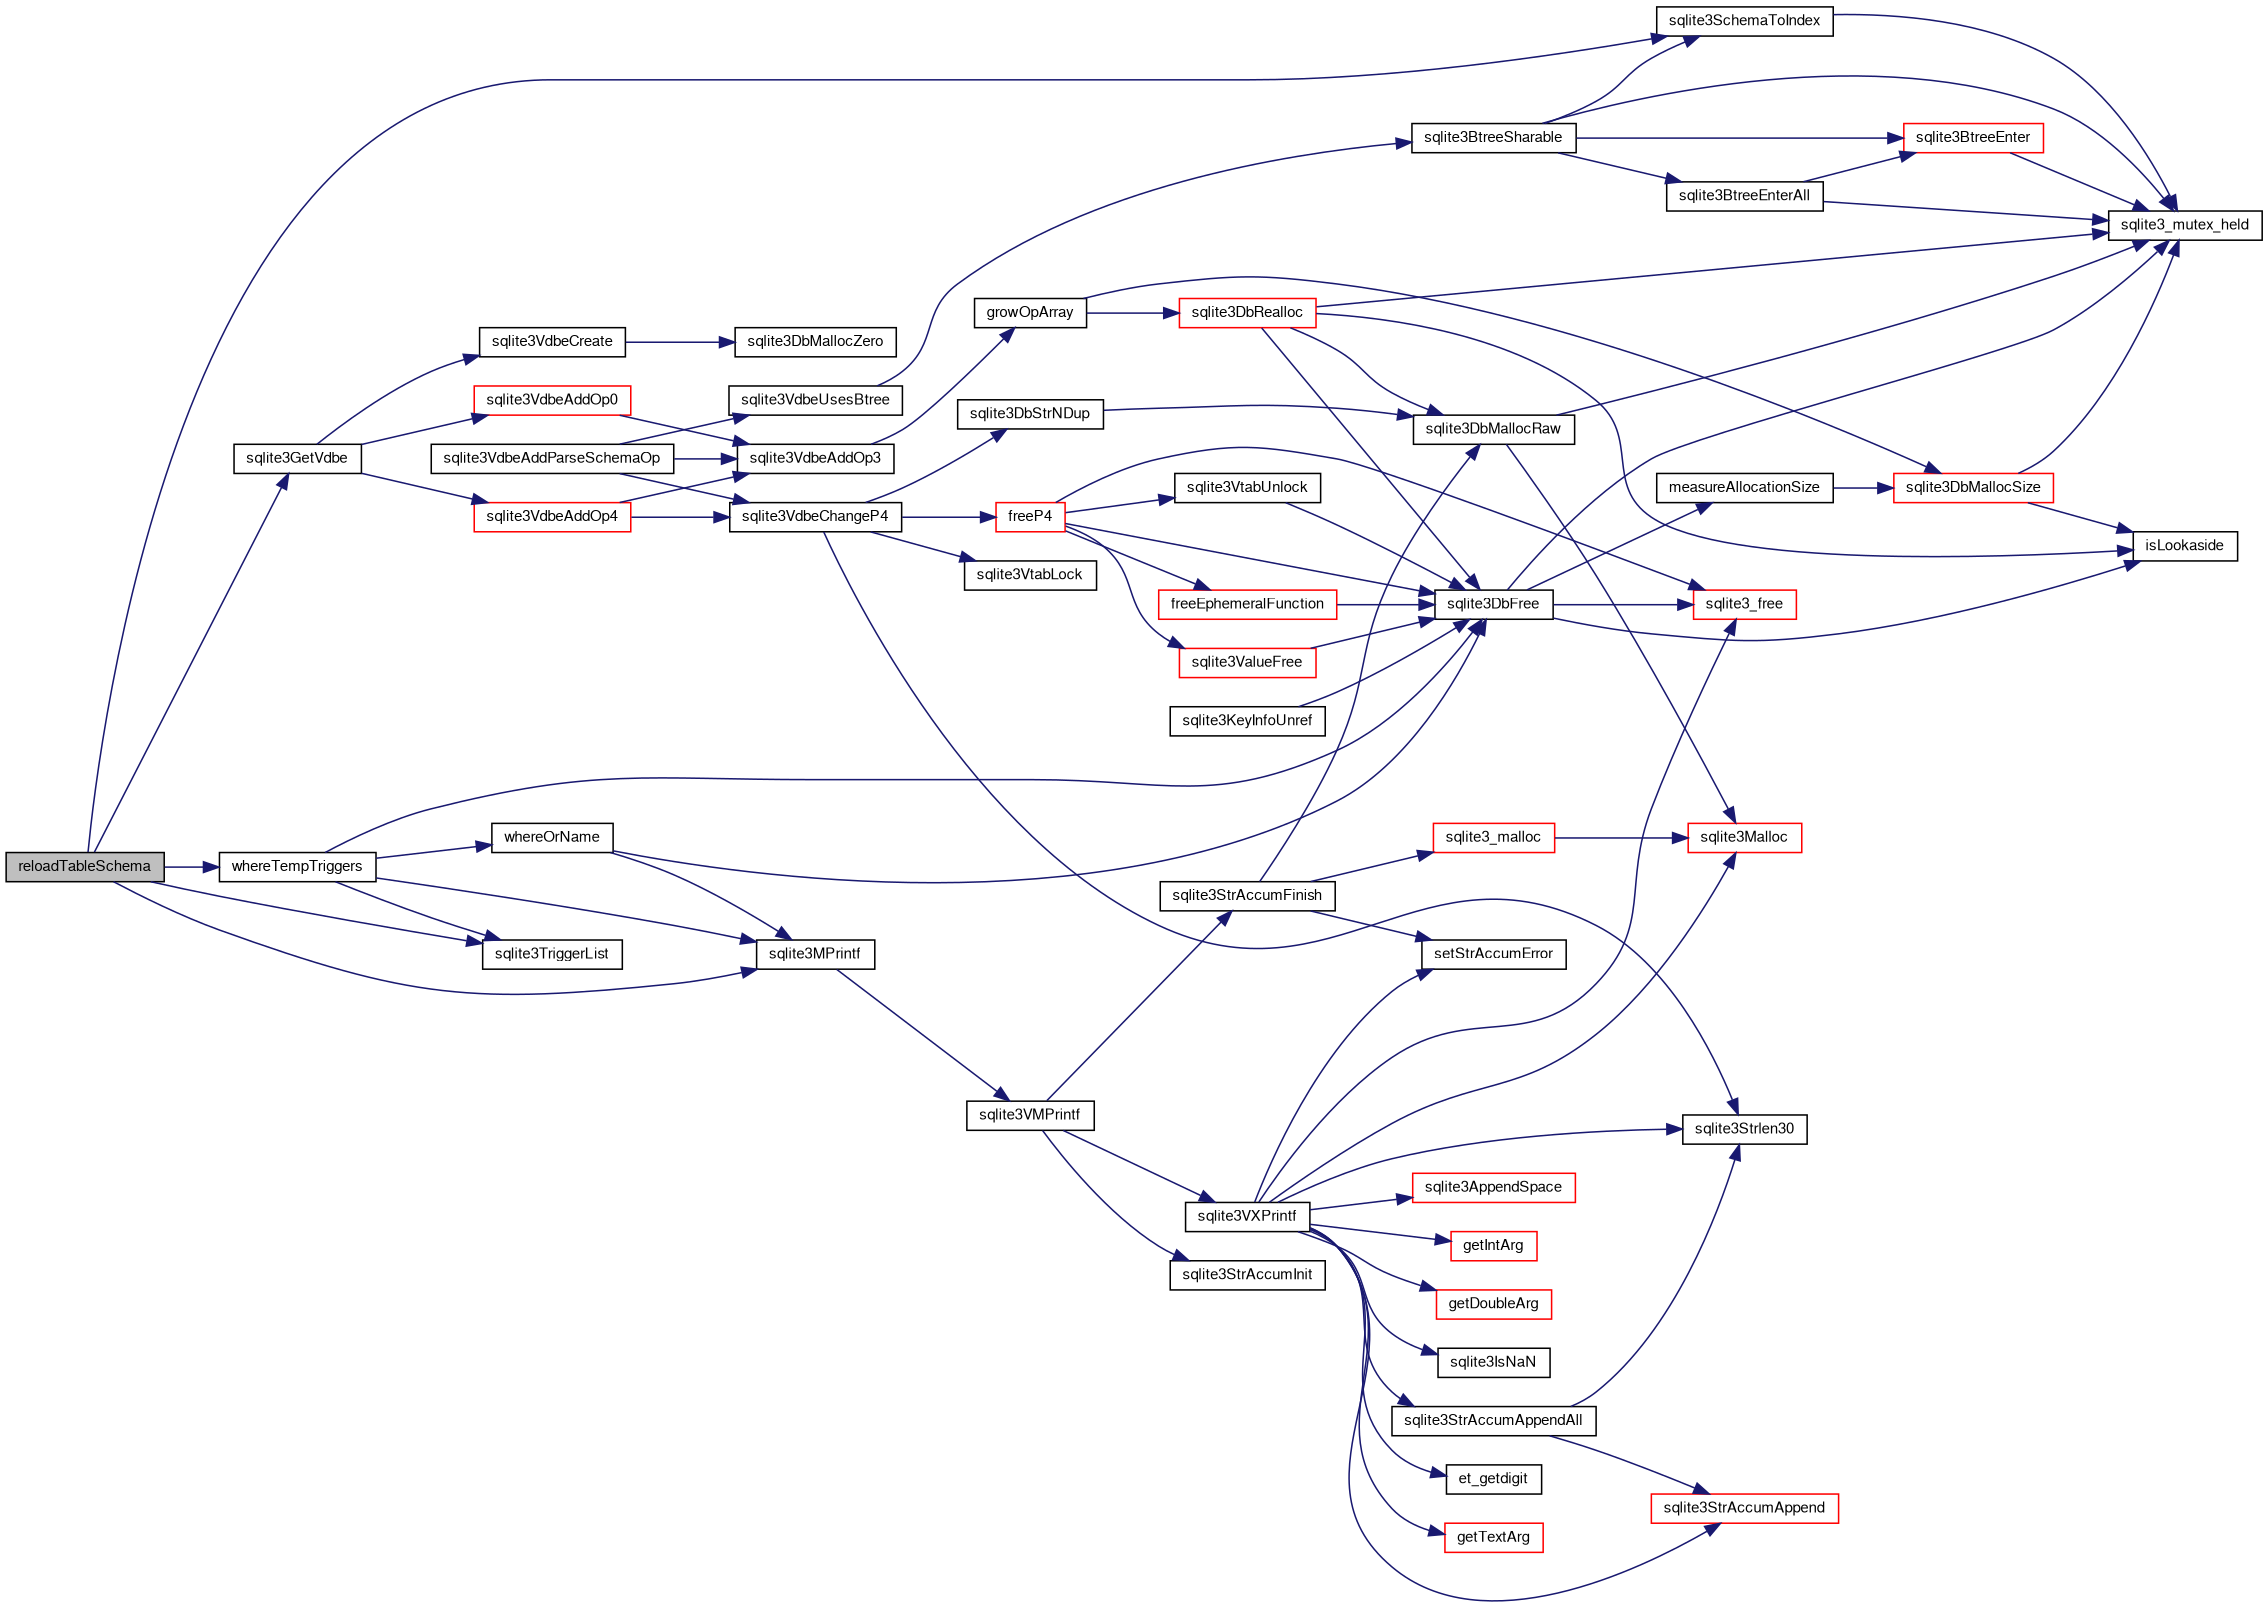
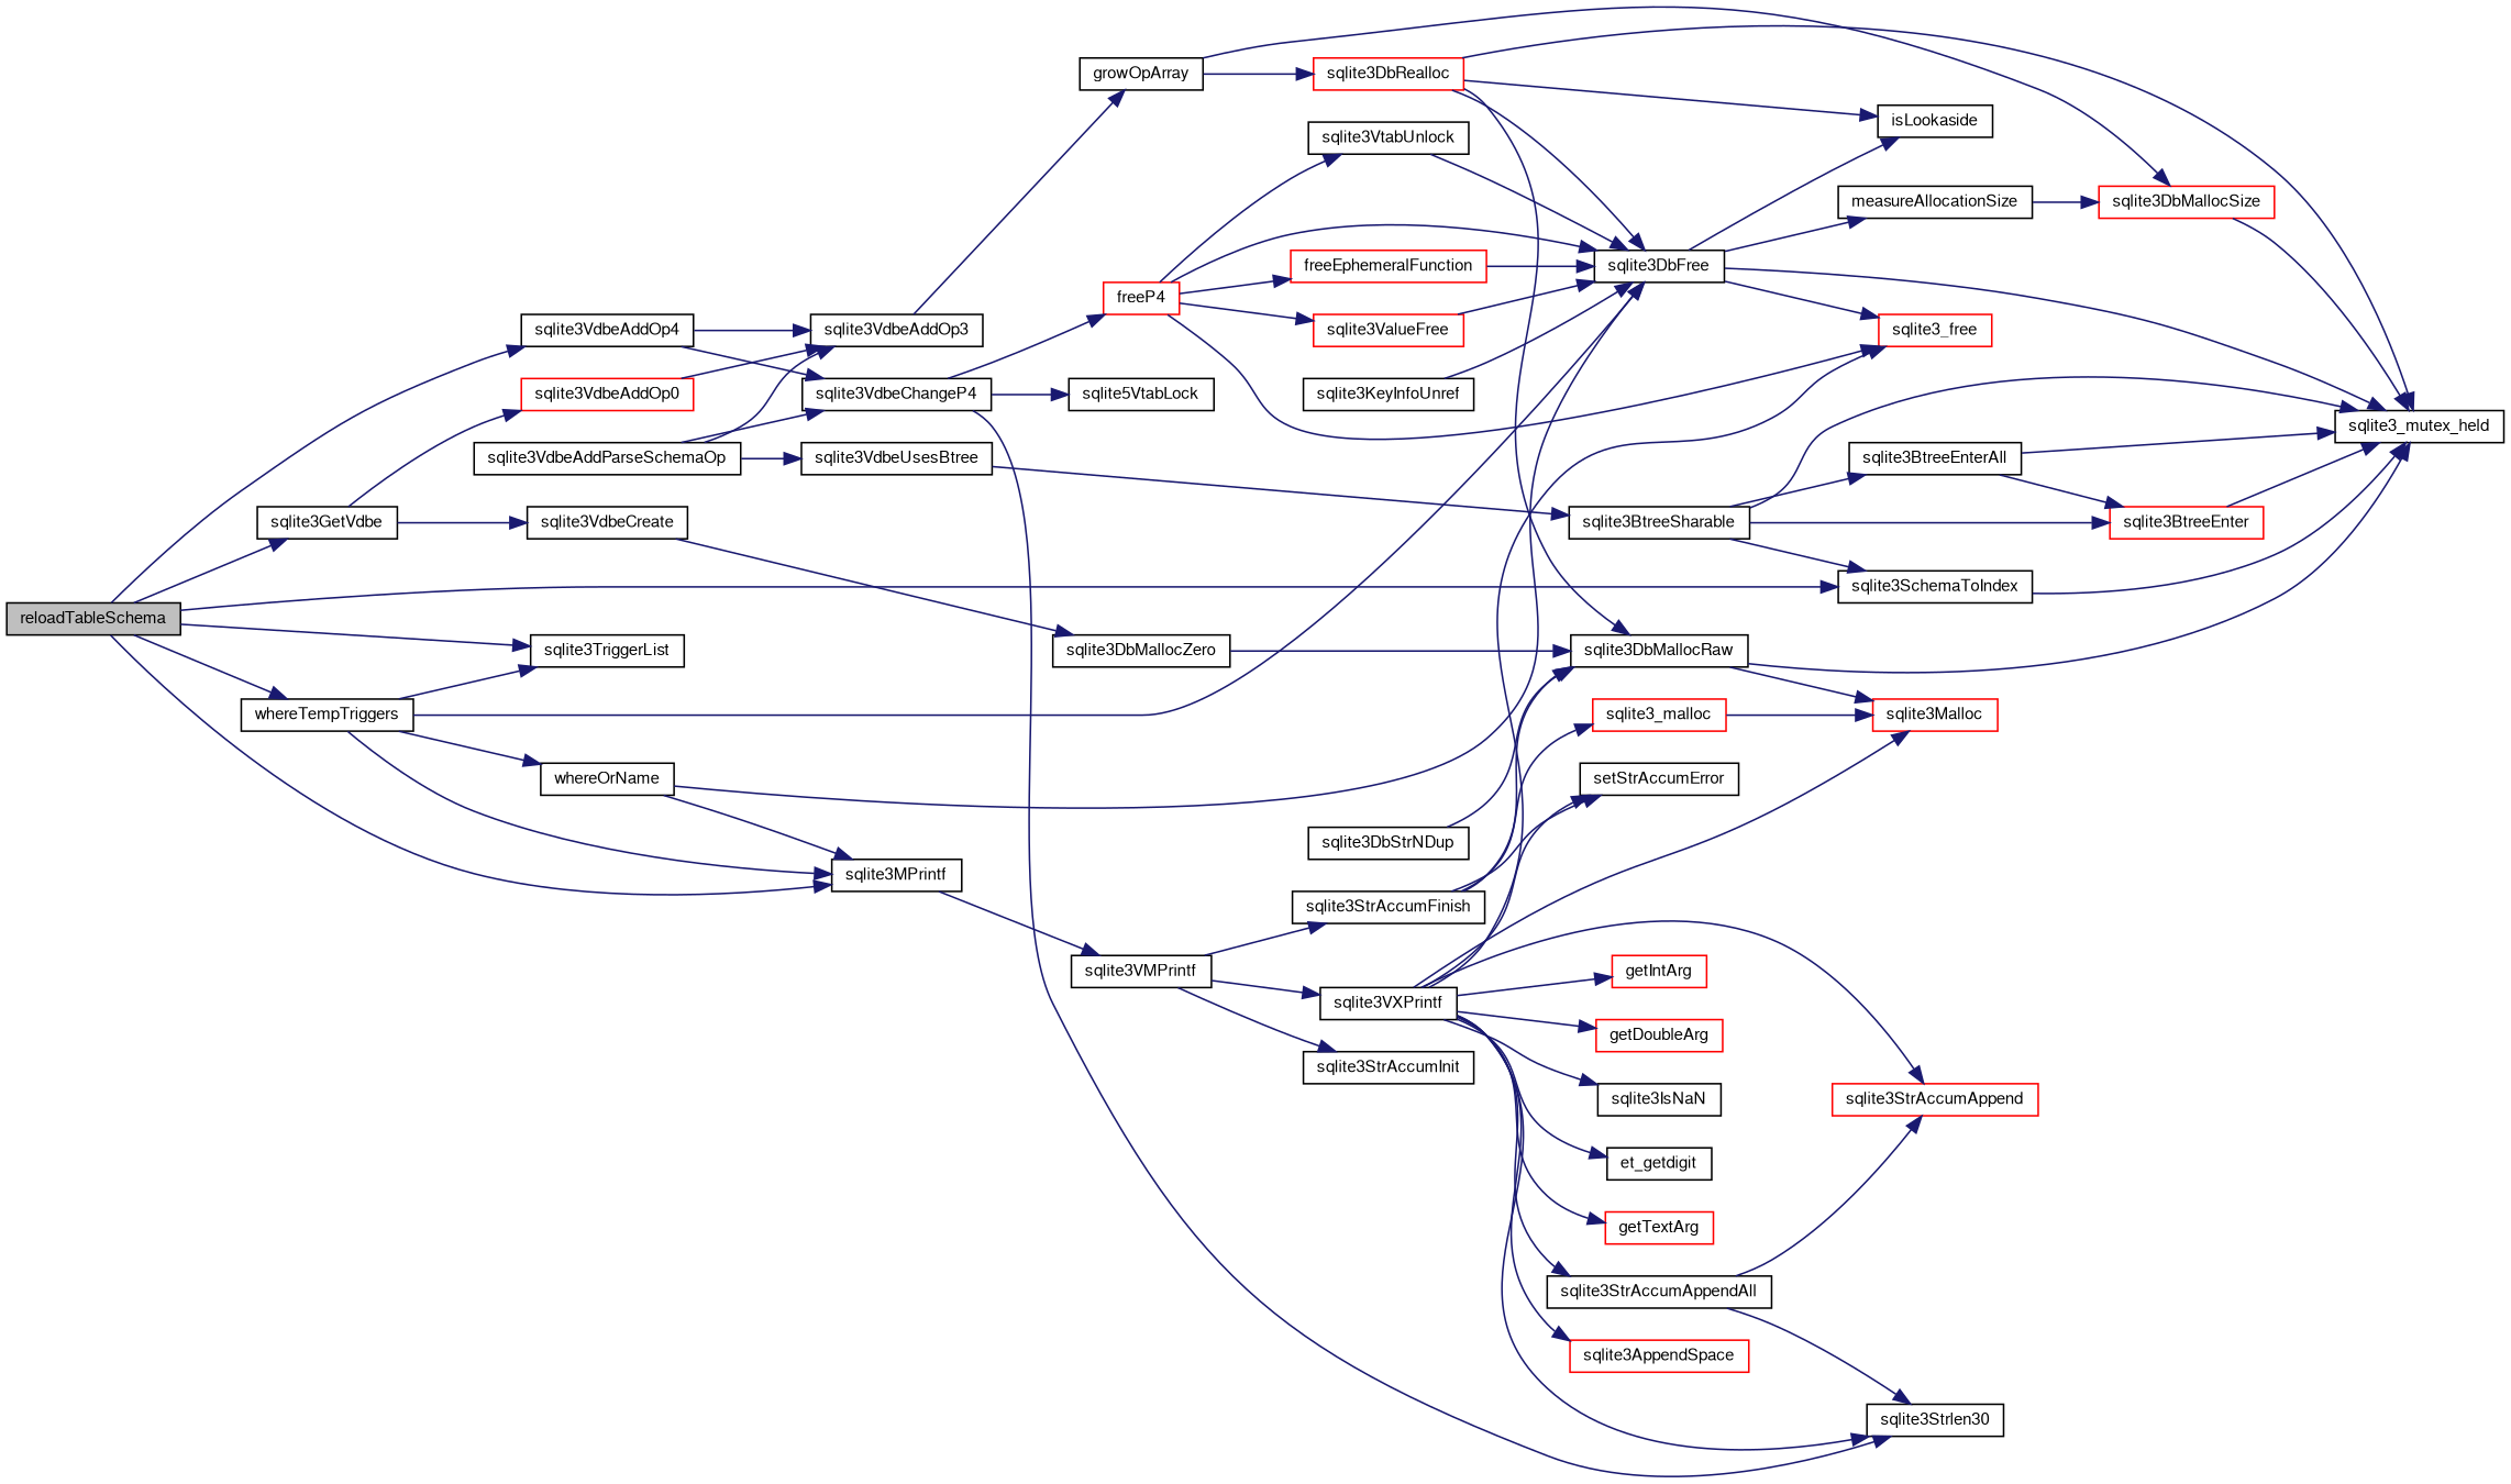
  digraph {
    rankdir=LR
    node [color=black fillcolor=white fontname=FreeSans fontsize=10 shape=record style=filled]
    edge [color=midnightblue fontname=FreeSans fontsize=10 labelfontname=FreeSans labelfontsize=10 style=solid]
    n1 [fillcolor=grey75 fontcolor=black height=0.2 label=reloadTableSchema width=0.4]
    n2 [height=0.2 label=sqlite3GetVdbe width=0.4]
    n3 [height=0.2 label=sqlite3SchemaToIndex width=0.4]
    n4 [height=0.2 label=sqlite3TriggerList width=0.4]
-   n5 [color=red height=0.2 label=sqlite3VdbeAddOp4 width=0.4]
+   n5 [height=0.2 label=sqlite3VdbeAddOp4 width=0.4]
    n6 [height=0.2 label=sqlite3MPrintf width=0.4]
    n7 [height=0.2 label=whereTempTriggers width=0.4]
    n8 [height=0.2 label=sqlite3VdbeCreate width=0.4]
    n9 [color=red height=0.2 label=sqlite3VdbeAddOp0 width=0.4]
    n10 [height=0.2 label=sqlite3_mutex_held width=0.4]
    n11 [height=0.2 label=sqlite3VdbeAddOp3 width=0.4]
    n12 [height=0.2 label=sqlite3VdbeChangeP4 width=0.4]
    n13 [height=0.2 label=sqlite3VMPrintf width=0.4]
    n14 [height=0.2 label=sqlite3VdbeAddParseSchemaOp width=0.4]
    n15 [height=0.2 label=sqlite3VdbeUsesBtree width=0.4]
    n16 [height=0.2 label=sqlite3DbFree width=0.4]
    n17 [height=0.2 label=whereOrName width=0.4]
    n18 [height=0.2 label=sqlite3DbMallocZero width=0.4]
    n19 [height=0.2 label=sqlite3DbMallocRaw width=0.4]
    n20 [color=red height=0.2 label=sqlite3Malloc width=0.4]
    n21 [height=0.2 label=growOpArray width=0.4]
    n22 [color=red height=0.2 label=sqlite3DbRealloc width=0.4]
    n23 [color=red height=0.2 label=sqlite3DbMallocSize width=0.4]
    n24 [height=0.2 label=isLookaside width=0.4]
    n25 [height=0.2 label=measureAllocationSize width=0.4]
    n26 [color=red height=0.2 label=sqlite3_free width=0.4]
    n27 [color=red height=0.2 label=freeP4 width=0.4]
-   n28 [height=0.2 label=sqlite3VtabLock width=0.4]
+   n28 [height=0.2 label=sqlite5VtabLock width=0.4]
    n29 [height=0.2 label=sqlite3Strlen30 width=0.4]
    n30 [height=0.2 label=sqlite3DbStrNDup width=0.4]
    n31 [color=red height=0.2 label=freeEphemeralFunction width=0.4]
    n32 [color=red height=0.2 label=sqlite3ValueFree width=0.4]
    n33 [height=0.2 label=sqlite3VtabUnlock width=0.4]
    n34 [height=0.2 label=sqlite3KeyInfoUnref width=0.4]
    n35 [height=0.2 label=sqlite3StrAccumInit width=0.4]
    n36 [height=0.2 label=sqlite3VXPrintf width=0.4]
    n37 [height=0.2 label=sqlite3StrAccumFinish width=0.4]
    n38 [color=red height=0.2 label=sqlite3StrAccumAppend width=0.4]
    n39 [color=red height=0.2 label=getIntArg width=0.4]
    n40 [height=0.2 label=setStrAccumError width=0.4]
    n41 [color=red height=0.2 label=getDoubleArg width=0.4]
    n42 [height=0.2 label=sqlite3IsNaN width=0.4]
    n43 [height=0.2 label=et_getdigit width=0.4]
    n44 [color=red height=0.2 label=getTextArg width=0.4]
    n45 [height=0.2 label=sqlite3StrAccumAppendAll width=0.4]
    n46 [color=red height=0.2 label=sqlite3AppendSpace width=0.4]
    n47 [color=red height=0.2 label=sqlite3_malloc width=0.4]
    n48 [height=0.2 label=sqlite3BtreeSharable width=0.4]
    n49 [color=red height=0.2 label=sqlite3BtreeEnter width=0.4]
    n50 [height=0.2 label=sqlite3BtreeEnterAll width=0.4]
    n1 -> n2
    n1 -> n3
    n1 -> n4
-   n2 -> n5
+   n1 -> n5
    n1 -> n6
    n1 -> n7
    n2 -> n8
    n2 -> n9
    n3 -> n10
    n5 -> n11
    n5 -> n12
    n6 -> n13
    n7 -> n4
    n7 -> n6
    n7 -> n16
    n7 -> n17
    n8 -> n18
    n9 -> n11
    n11 -> n21
    n12 -> n27
    n12 -> n28
    n12 -> n29
-   n12 -> n30
    n13 -> n35
    n13 -> n36
    n13 -> n37
    n14 -> n11
    n14 -> n12
    n14 -> n15
    n15 -> n48
    n16 -> n10
    n16 -> n24
    n16 -> n25
    n16 -> n26
    n17 -> n6
    n17 -> n16
+   n18 -> n19
    n19 -> n10
    n19 -> n20
    n21 -> n22
    n21 -> n23
    n22 -> n10
    n22 -> n16
    n22 -> n19
    n22 -> n24
    n23 -> n10
-   n23 -> n24
    n25 -> n23
    n27 -> n16
    n27 -> n26
    n27 -> n31
    n27 -> n32
    n27 -> n33
    n30 -> n19
    n31 -> n16
    n32 -> n16
    n33 -> n16
    n34 -> n16
    n36 -> n20
    n36 -> n26
    n36 -> n29
    n36 -> n38
    n36 -> n39
    n36 -> n40
    n36 -> n41
    n36 -> n42
    n36 -> n43
    n36 -> n44
    n36 -> n45
    n36 -> n46
    n37 -> n19
    n37 -> n40
    n37 -> n47
    n45 -> n29
    n45 -> n38
    n47 -> n20
    n48 -> n3
    n48 -> n10
    n48 -> n49
    n48 -> n50
    n49 -> n10
    n50 -> n10
    n50 -> n49
  }
